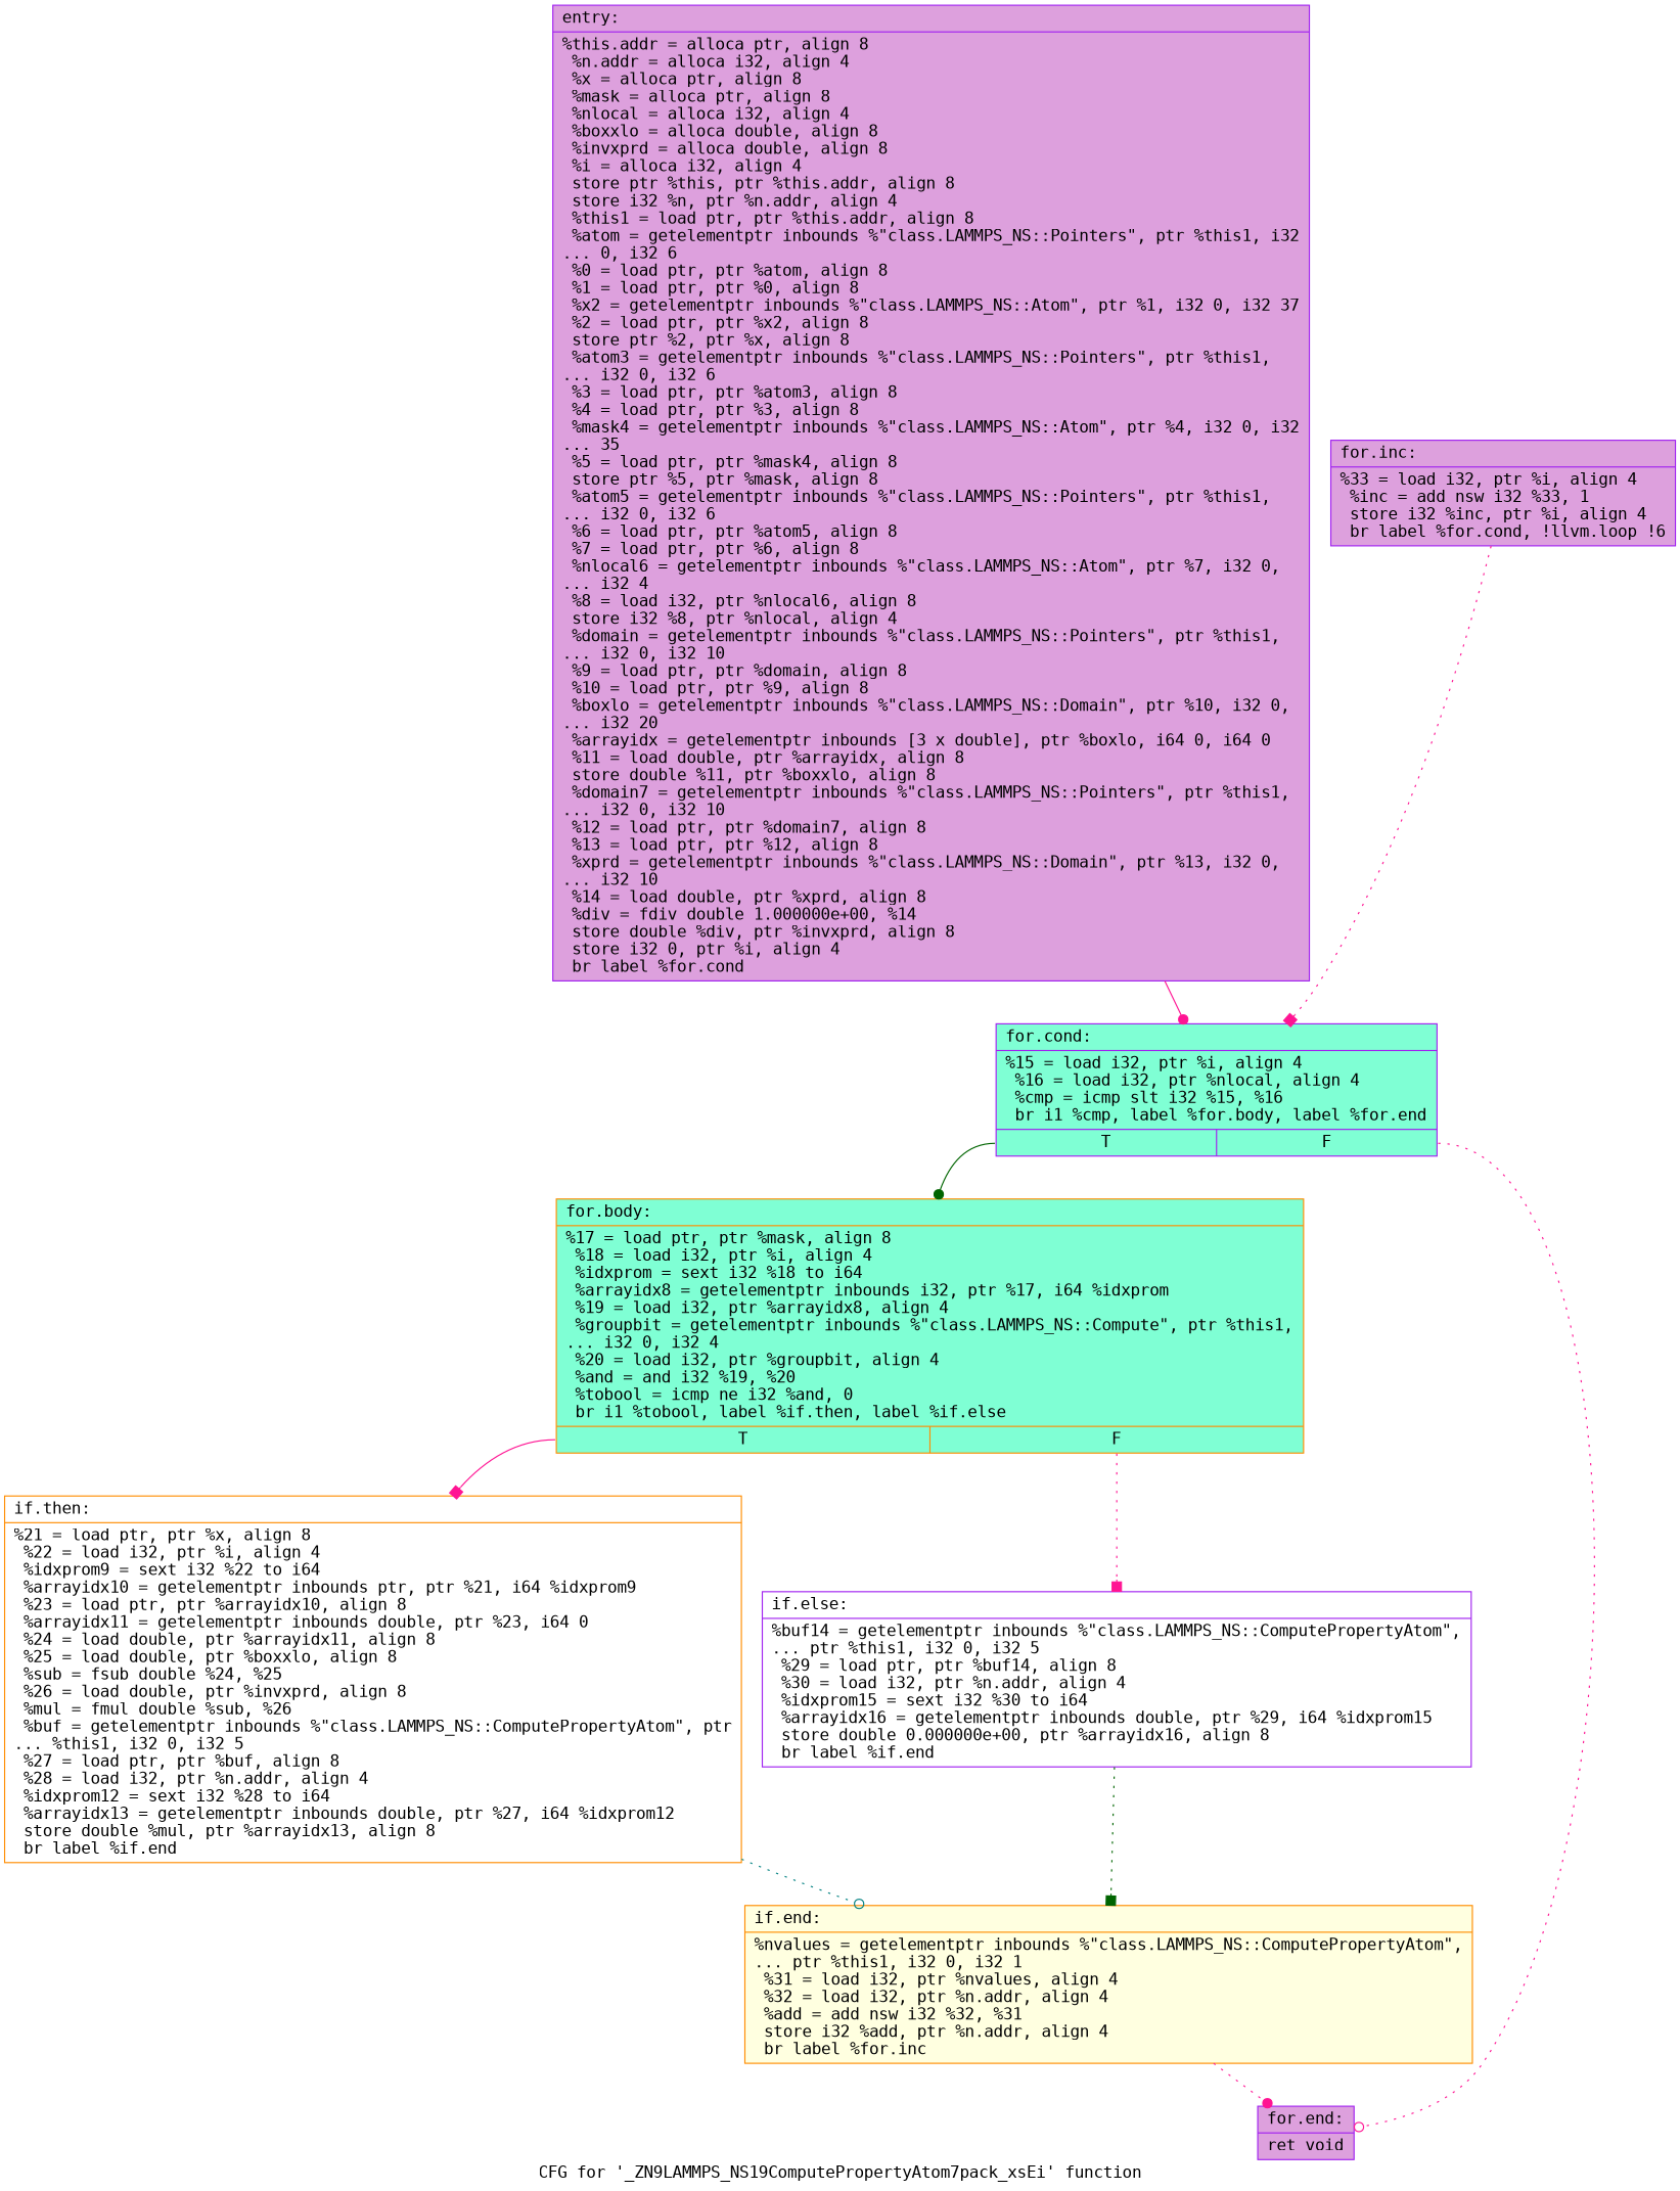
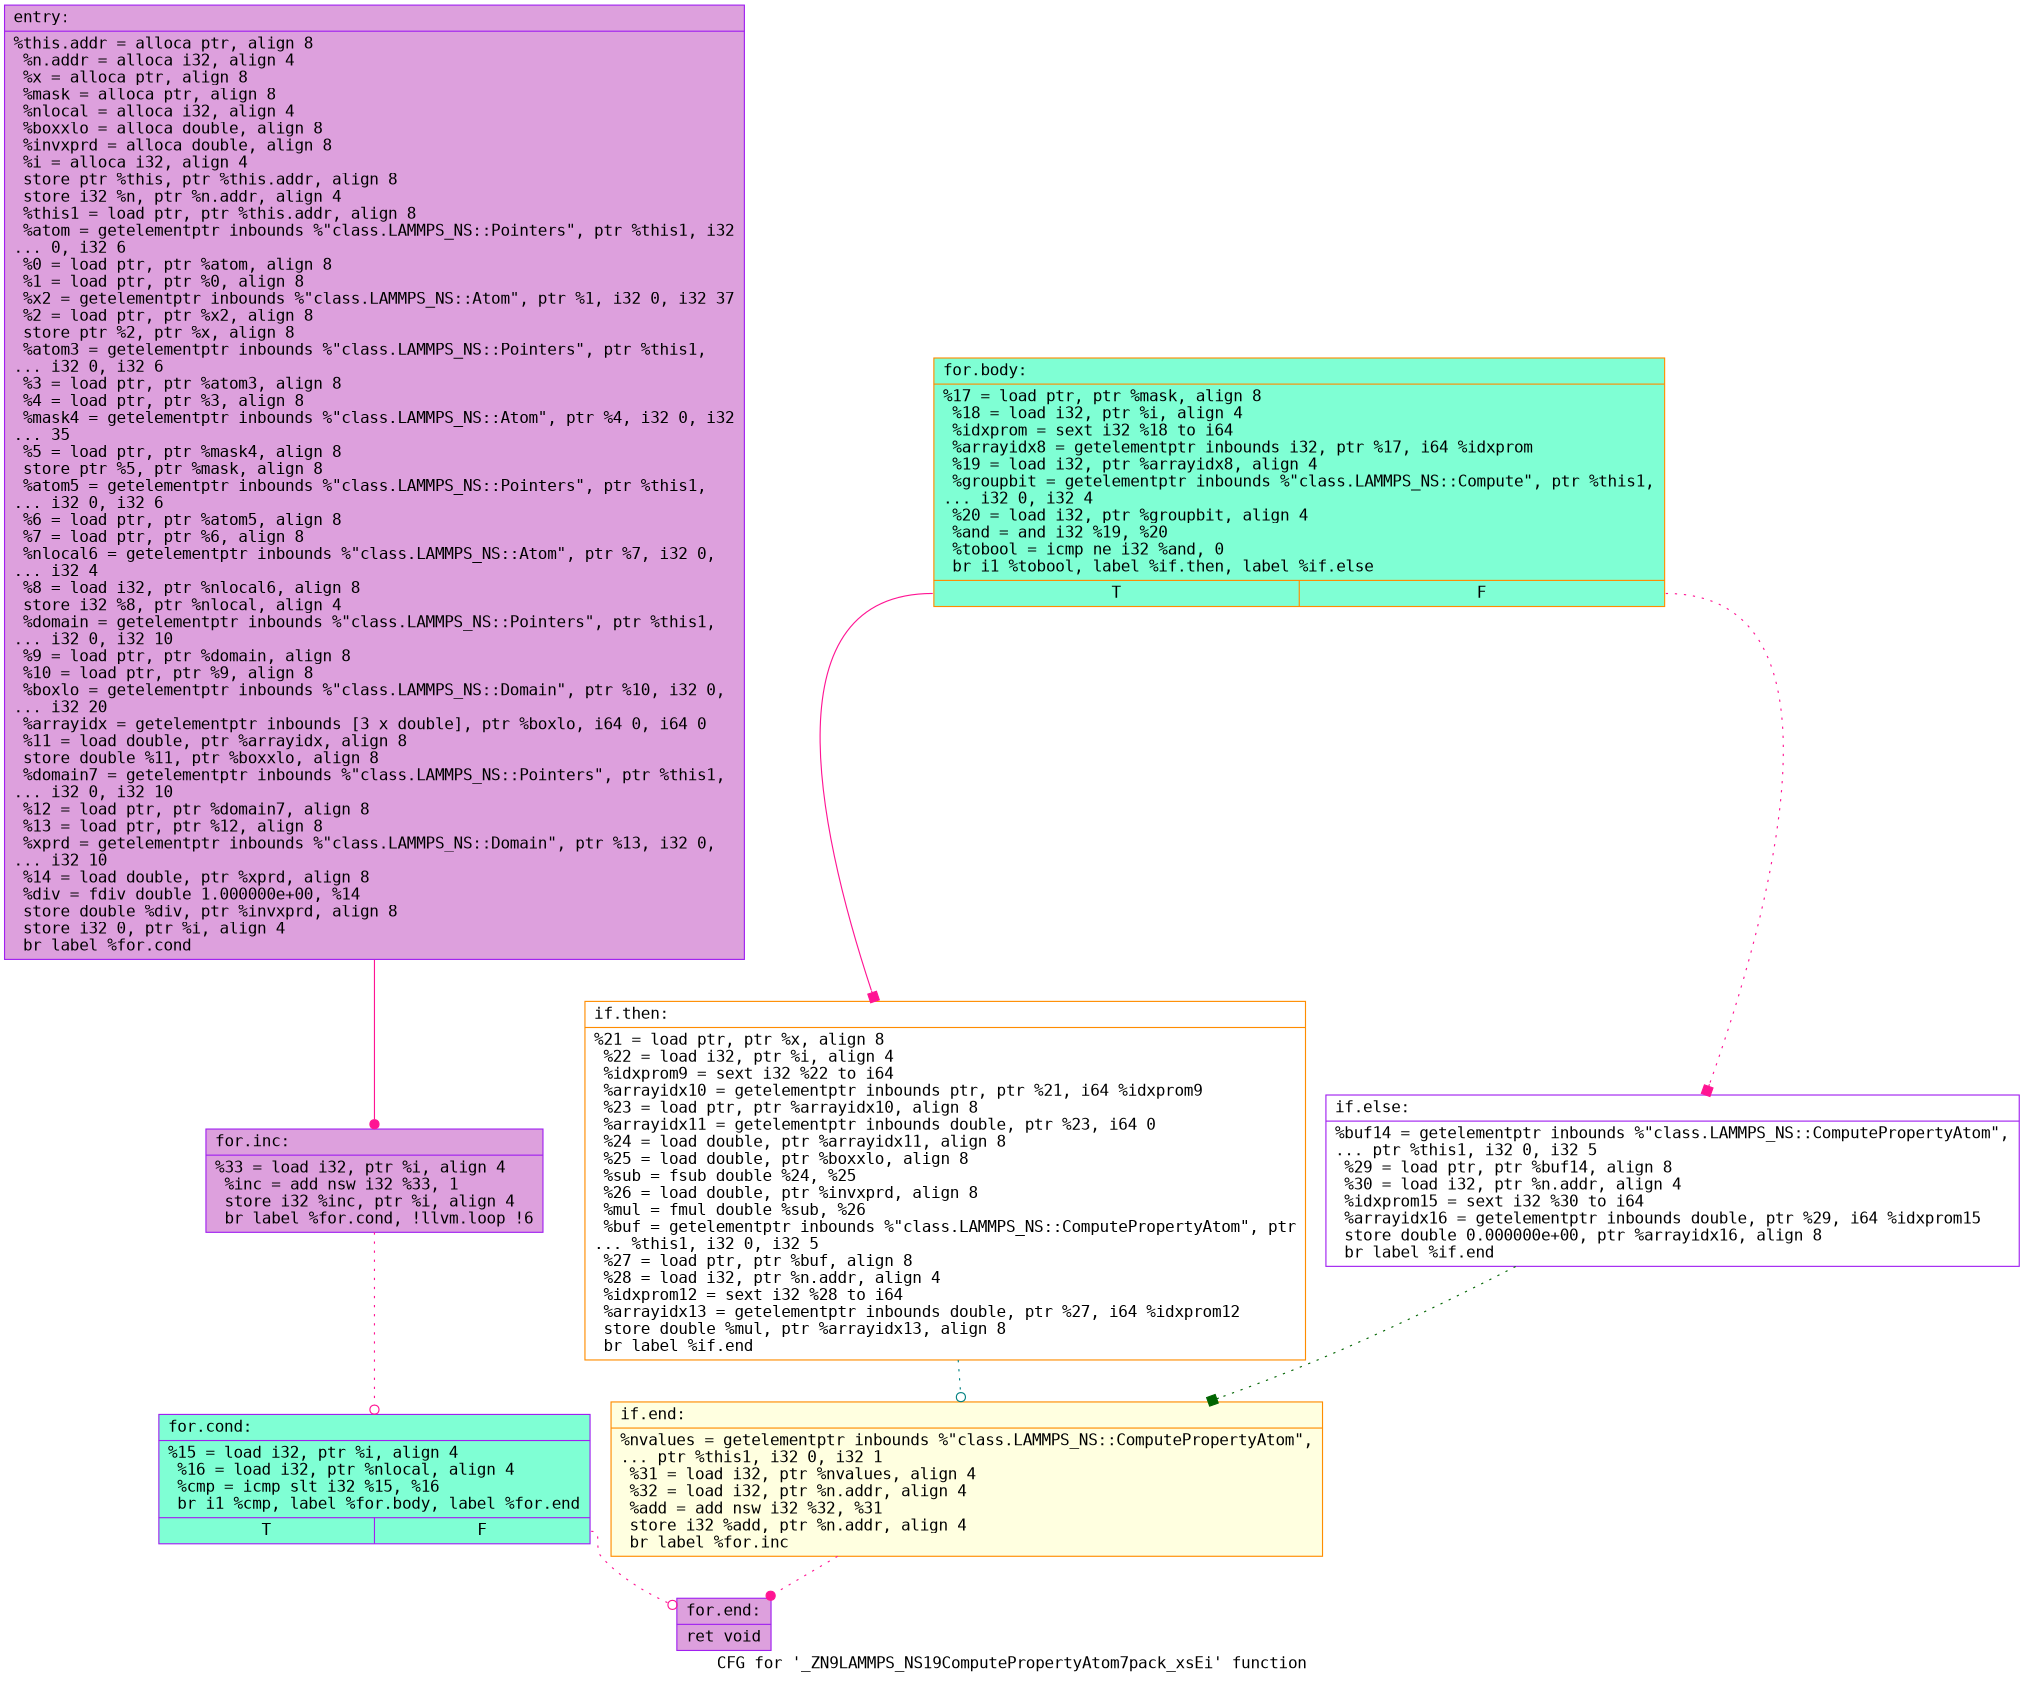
  digraph {
    fontname="DejaVu Sans Mono"
    label="CFG for '_ZN9LAMMPS_NS19ComputePropertyAtom7pack_xsEi' function"
    node [color=purple fillcolor=plum fontname="DejaVu Sans Mono" shape=record style=filled]
    edge [arrowhead=dot color=deeppink fontname="DejaVu Sans Mono" style=dotted]
    n1 [label="{entry:\l|  %this.addr = alloca ptr, align 8\l  %n.addr = alloca i32, align 4\l  %x = alloca ptr, align 8\l  %mask = alloca ptr, align 8\l  %nlocal = alloca i32, align 4\l  %boxxlo = alloca double, align 8\l  %invxprd = alloca double, align 8\l  %i = alloca i32, align 4\l  store ptr %this, ptr %this.addr, align 8\l  store i32 %n, ptr %n.addr, align 4\l  %this1 = load ptr, ptr %this.addr, align 8\l  %atom = getelementptr inbounds %\"class.LAMMPS_NS::Pointers\", ptr %this1, i32\l... 0, i32 6\l  %0 = load ptr, ptr %atom, align 8\l  %1 = load ptr, ptr %0, align 8\l  %x2 = getelementptr inbounds %\"class.LAMMPS_NS::Atom\", ptr %1, i32 0, i32 37\l  %2 = load ptr, ptr %x2, align 8\l  store ptr %2, ptr %x, align 8\l  %atom3 = getelementptr inbounds %\"class.LAMMPS_NS::Pointers\", ptr %this1,\l... i32 0, i32 6\l  %3 = load ptr, ptr %atom3, align 8\l  %4 = load ptr, ptr %3, align 8\l  %mask4 = getelementptr inbounds %\"class.LAMMPS_NS::Atom\", ptr %4, i32 0, i32\l... 35\l  %5 = load ptr, ptr %mask4, align 8\l  store ptr %5, ptr %mask, align 8\l  %atom5 = getelementptr inbounds %\"class.LAMMPS_NS::Pointers\", ptr %this1,\l... i32 0, i32 6\l  %6 = load ptr, ptr %atom5, align 8\l  %7 = load ptr, ptr %6, align 8\l  %nlocal6 = getelementptr inbounds %\"class.LAMMPS_NS::Atom\", ptr %7, i32 0,\l... i32 4\l  %8 = load i32, ptr %nlocal6, align 8\l  store i32 %8, ptr %nlocal, align 4\l  %domain = getelementptr inbounds %\"class.LAMMPS_NS::Pointers\", ptr %this1,\l... i32 0, i32 10\l  %9 = load ptr, ptr %domain, align 8\l  %10 = load ptr, ptr %9, align 8\l  %boxlo = getelementptr inbounds %\"class.LAMMPS_NS::Domain\", ptr %10, i32 0,\l... i32 20\l  %arrayidx = getelementptr inbounds [3 x double], ptr %boxlo, i64 0, i64 0\l  %11 = load double, ptr %arrayidx, align 8\l  store double %11, ptr %boxxlo, align 8\l  %domain7 = getelementptr inbounds %\"class.LAMMPS_NS::Pointers\", ptr %this1,\l... i32 0, i32 10\l  %12 = load ptr, ptr %domain7, align 8\l  %13 = load ptr, ptr %12, align 8\l  %xprd = getelementptr inbounds %\"class.LAMMPS_NS::Domain\", ptr %13, i32 0,\l... i32 10\l  %14 = load double, ptr %xprd, align 8\l  %div = fdiv double 1.000000e+00, %14\l  store double %div, ptr %invxprd, align 8\l  store i32 0, ptr %i, align 4\l  br label %for.cond\l}"]
    n2 [fillcolor=aquamarine label="{for.cond:\l|  %15 = load i32, ptr %i, align 4\l  %16 = load i32, ptr %nlocal, align 4\l  %cmp = icmp slt i32 %15, %16\l  br i1 %cmp, label %for.body, label %for.end\l|{<s0>T|<s1>F}}"]
    n3 [color=darkorange fillcolor=aquamarine label="{for.body:\l|  %17 = load ptr, ptr %mask, align 8\l  %18 = load i32, ptr %i, align 4\l  %idxprom = sext i32 %18 to i64\l  %arrayidx8 = getelementptr inbounds i32, ptr %17, i64 %idxprom\l  %19 = load i32, ptr %arrayidx8, align 4\l  %groupbit = getelementptr inbounds %\"class.LAMMPS_NS::Compute\", ptr %this1,\l... i32 0, i32 4\l  %20 = load i32, ptr %groupbit, align 4\l  %and = and i32 %19, %20\l  %tobool = icmp ne i32 %and, 0\l  br i1 %tobool, label %if.then, label %if.else\l|{<s0>T|<s1>F}}"]
    n4 [label="{for.end:\l|  ret void\l}"]
    n5 [color=darkorange fillcolor=white label="{if.then:\l|  %21 = load ptr, ptr %x, align 8\l  %22 = load i32, ptr %i, align 4\l  %idxprom9 = sext i32 %22 to i64\l  %arrayidx10 = getelementptr inbounds ptr, ptr %21, i64 %idxprom9\l  %23 = load ptr, ptr %arrayidx10, align 8\l  %arrayidx11 = getelementptr inbounds double, ptr %23, i64 0\l  %24 = load double, ptr %arrayidx11, align 8\l  %25 = load double, ptr %boxxlo, align 8\l  %sub = fsub double %24, %25\l  %26 = load double, ptr %invxprd, align 8\l  %mul = fmul double %sub, %26\l  %buf = getelementptr inbounds %\"class.LAMMPS_NS::ComputePropertyAtom\", ptr\l... %this1, i32 0, i32 5\l  %27 = load ptr, ptr %buf, align 8\l  %28 = load i32, ptr %n.addr, align 4\l  %idxprom12 = sext i32 %28 to i64\l  %arrayidx13 = getelementptr inbounds double, ptr %27, i64 %idxprom12\l  store double %mul, ptr %arrayidx13, align 8\l  br label %if.end\l}"]
    n6 [fillcolor=white label="{if.else:\l|  %buf14 = getelementptr inbounds %\"class.LAMMPS_NS::ComputePropertyAtom\",\l... ptr %this1, i32 0, i32 5\l  %29 = load ptr, ptr %buf14, align 8\l  %30 = load i32, ptr %n.addr, align 4\l  %idxprom15 = sext i32 %30 to i64\l  %arrayidx16 = getelementptr inbounds double, ptr %29, i64 %idxprom15\l  store double 0.000000e+00, ptr %arrayidx16, align 8\l  br label %if.end\l}"]
    n7 [color=darkorange fillcolor=lightyellow label="{if.end:\l|  %nvalues = getelementptr inbounds %\"class.LAMMPS_NS::ComputePropertyAtom\",\l... ptr %this1, i32 0, i32 1\l  %31 = load i32, ptr %nvalues, align 4\l  %32 = load i32, ptr %n.addr, align 4\l  %add = add nsw i32 %32, %31\l  store i32 %add, ptr %n.addr, align 4\l  br label %for.inc\l}"]
    n8 [label="{for.inc:\l|  %33 = load i32, ptr %i, align 4\l  %inc = add nsw i32 %33, 1\l  store i32 %inc, ptr %i, align 4\l  br label %for.cond, !llvm.loop !6\l}"]
-   n1 -> n2 [style=solid]
-   n2 -> n3 [color=darkgreen style=solid tailport=s0]
+   n1 -> n8 [style=solid]
    n2 -> n4 [arrowhead=odot tailport=s1]
    n3 -> n5 [arrowhead=box style=solid tailport=s0]
    n3 -> n6 [arrowhead=box tailport=s1]
    n5 -> n7 [arrowhead=odot color=teal]
    n6 -> n7 [arrowhead=box color=darkgreen]
    n7 -> n4
-   n8 -> n2 [arrowhead=box]
+   n8 -> n2 [arrowhead=odot]
  }
